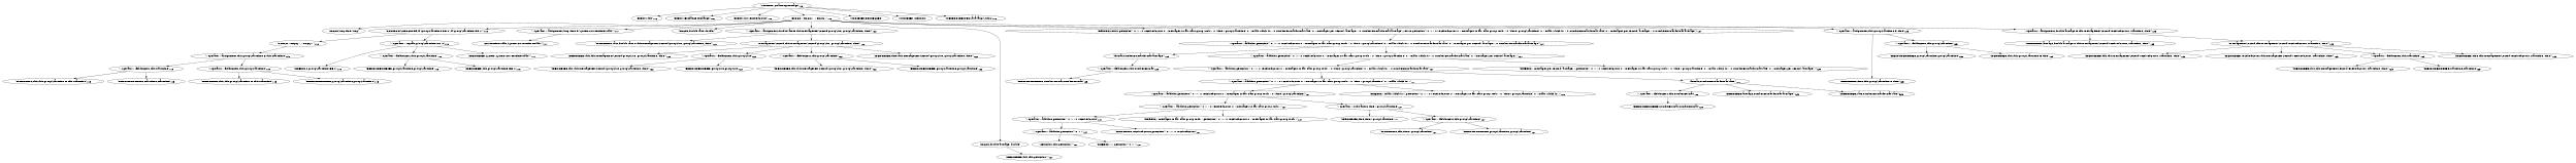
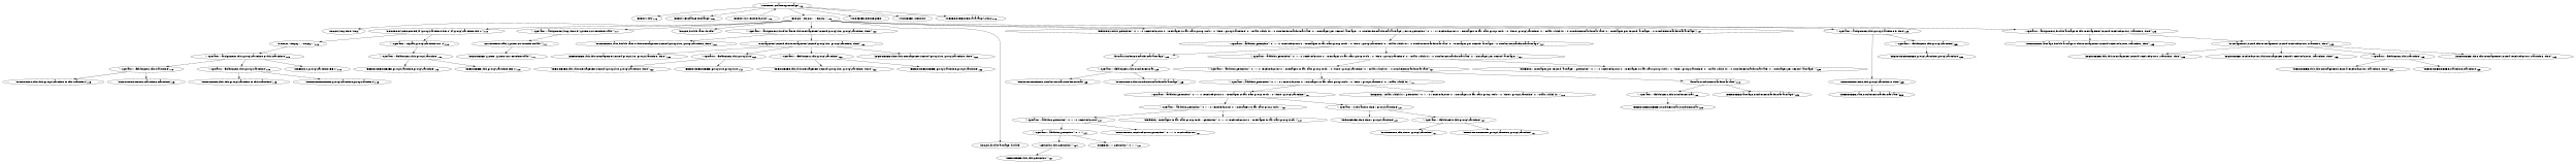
  digraph {
    n1 [label=<(METHOD,createLogMessage)<SUB>116</SUB>>]
    n2 [label=<(PARAM,this)<SUB>116</SUB>>]
    n3 [label=<(PARAM,Exchange exchange)<SUB>116</SUB>>]
    n4 [label=<(PARAM,int receivedCount)<SUB>116</SUB>>]
    n5 [label=<(BLOCK,&lt;empty&gt;,&lt;empty&gt;)<SUB>116</SUB>>]
    n6 [label=<(MODIFIER,PROTECTED)>]
    n7 [label=<(MODIFIER,VIRTUAL)>]
    n8 [label=<(METHOD_RETURN,java.lang.String)<SUB>116</SUB>>]
    n9 [label=<(LOCAL,long time: long)>]
    n10 [label=<(&lt;operator&gt;.assignment,long time = System.currentTimeMillis())<SUB>117</SUB>>]
    n11 [label=<(CONTROL_STRUCTURE,if (groupStartTime == 0),if (groupStartTime == 0))<SUB>118</SUB>>]
    n12 [label=<(LOCAL,double rate: double)>]
    n13 [label=<(&lt;operator&gt;.assignment,double rate = this.messagesPerSecond(groupSize, groupStartTime, time))<SUB>122</SUB>>]
    n14 [label=<(LOCAL,double average: double)>]
    n15 [label=<(&lt;operator&gt;.assignment,double average = this.messagesPerSecond(receivedCount, startTime, time))<SUB>123</SUB>>]
    n16 [label=<(&lt;operator&gt;.assignment,this.groupStartTime = time)<SUB>125</SUB>>]
    n17 [label=<(RETURN,return getAction() + &quot;: &quot; + receivedCount + &quot; messages so far. Last group took: &quot; + (time - groupStartTime) + &quot; millis which is: &quot; + numberFormat.format(rate) + &quot; messages per second. average: &quot; + numberFormat.format(average);,return getAction() + &quot;: &quot; + receivedCount + &quot; messages so far. Last group took: &quot; + (time - groupStartTime) + &quot; millis which is: &quot; + numberFormat.format(rate) + &quot; messages per second. average: &quot; + numberFormat.format(average);)<SUB>127</SUB>>]
    n18 [label=<(currentTimeMillis,System.currentTimeMillis())<SUB>117</SUB>>]
    n19 [label=<(&lt;operator&gt;.equals,groupStartTime == 0)<SUB>118</SUB>>]
    n20 [label=<(BLOCK,&lt;empty&gt;,&lt;empty&gt;)<SUB>118</SUB>>]
    n21 [label=<(IDENTIFIER,rate,double rate = this.messagesPerSecond(groupSize, groupStartTime, time))<SUB>122</SUB>>]
    n22 [label=<(messagesPerSecond,this.messagesPerSecond(groupSize, groupStartTime, time))<SUB>122</SUB>>]
    n23 [label=<(IDENTIFIER,average,double average = this.messagesPerSecond(receivedCount, startTime, time))<SUB>123</SUB>>]
    n24 [label=<(messagesPerSecond,this.messagesPerSecond(receivedCount, startTime, time))<SUB>123</SUB>>]
    n25 [label=<(&lt;operator&gt;.fieldAccess,this.groupStartTime)<SUB>125</SUB>>]
    n26 [label=<(IDENTIFIER,time,this.groupStartTime = time)<SUB>125</SUB>>]
    n27 [label=<(&lt;operator&gt;.addition,getAction() + &quot;: &quot; + receivedCount + &quot; messages so far. Last group took: &quot; + (time - groupStartTime) + &quot; millis which is: &quot; + numberFormat.format(rate) + &quot; messages per second. average: &quot; + numberFormat.format(average))<SUB>127</SUB>>]
    n28 [label=<(IDENTIFIER,System,System.currentTimeMillis())<SUB>117</SUB>>]
    n29 [label=<(&lt;operator&gt;.fieldAccess,this.groupStartTime)<SUB>118</SUB>>]
    n30 [label=<(LITERAL,0,groupStartTime == 0)<SUB>118</SUB>>]
    n31 [label=<(&lt;operator&gt;.assignment,this.groupStartTime = this.startTime)<SUB>119</SUB>>]
    n32 [label=<(IDENTIFIER,this,groupStartTime == 0)<SUB>118</SUB>>]
    n33 [label=<(FIELD_IDENTIFIER,groupStartTime,groupStartTime)<SUB>118</SUB>>]
    n34 [label=<(&lt;operator&gt;.fieldAccess,this.groupStartTime)<SUB>119</SUB>>]
    n35 [label=<(&lt;operator&gt;.fieldAccess,this.startTime)<SUB>119</SUB>>]
    n36 [label=<(IDENTIFIER,this,this.groupStartTime = this.startTime)<SUB>119</SUB>>]
    n37 [label=<(FIELD_IDENTIFIER,groupStartTime,groupStartTime)<SUB>119</SUB>>]
    n38 [label=<(IDENTIFIER,this,this.groupStartTime = this.startTime)<SUB>119</SUB>>]
    n39 [label=<(FIELD_IDENTIFIER,startTime,startTime)<SUB>119</SUB>>]
    n40 [label=<(IDENTIFIER,this,this.messagesPerSecond(groupSize, groupStartTime, time))<SUB>122</SUB>>]
    n41 [label=<(&lt;operator&gt;.fieldAccess,this.groupSize)<SUB>122</SUB>>]
    n42 [label=<(&lt;operator&gt;.fieldAccess,this.groupStartTime)<SUB>122</SUB>>]
    n43 [label=<(IDENTIFIER,time,this.messagesPerSecond(groupSize, groupStartTime, time))<SUB>122</SUB>>]
    n44 [label=<(IDENTIFIER,this,this.messagesPerSecond(groupSize, groupStartTime, time))<SUB>122</SUB>>]
-   n45 [label=<(FIELD_IDENTIFIER,groupSize,groupSize)<SUB>122</SUB>>]
+   n45 [label=<(FIELD_IDENTIFIER,groupSize,groupSize)<SUB>142</SUB>>]
    n46 [label=<(IDENTIFIER,this,this.messagesPerSecond(groupSize, groupStartTime, time))<SUB>122</SUB>>]
    n47 [label=<(FIELD_IDENTIFIER,groupStartTime,groupStartTime)<SUB>122</SUB>>]
    n48 [label=<(IDENTIFIER,this,this.messagesPerSecond(receivedCount, startTime, time))<SUB>123</SUB>>]
    n49 [label=<(IDENTIFIER,receivedCount,this.messagesPerSecond(receivedCount, startTime, time))<SUB>123</SUB>>]
    n50 [label=<(&lt;operator&gt;.fieldAccess,this.startTime)<SUB>123</SUB>>]
    n51 [label=<(IDENTIFIER,time,this.messagesPerSecond(receivedCount, startTime, time))<SUB>123</SUB>>]
    n52 [label=<(IDENTIFIER,this,this.messagesPerSecond(receivedCount, startTime, time))<SUB>123</SUB>>]
    n53 [label=<(FIELD_IDENTIFIER,startTime,startTime)<SUB>123</SUB>>]
-   n54 [label=<(IDENTIFIER,this,this.groupStartTime = time)<SUB>125</SUB>>]
    n55 [label=<(FIELD_IDENTIFIER,groupStartTime,groupStartTime)<SUB>125</SUB>>]
    n56 [label=<(&lt;operator&gt;.addition,getAction() + &quot;: &quot; + receivedCount + &quot; messages so far. Last group took: &quot; + (time - groupStartTime) + &quot; millis which is: &quot; + numberFormat.format(rate) + &quot; messages per second. average: &quot;)<SUB>127</SUB>>]
    n57 [label=<(format,numberFormat.format(average))<SUB>129</SUB>>]
    n58 [label=<(&lt;operator&gt;.addition,getAction() + &quot;: &quot; + receivedCount + &quot; messages so far. Last group took: &quot; + (time - groupStartTime) + &quot; millis which is: &quot; + numberFormat.format(rate))<SUB>127</SUB>>]
    n59 [label=<(LITERAL,&quot; messages per second. average: &quot;,getAction() + &quot;: &quot; + receivedCount + &quot; messages so far. Last group took: &quot; + (time - groupStartTime) + &quot; millis which is: &quot; + numberFormat.format(rate) + &quot; messages per second. average: &quot;)<SUB>129</SUB>>]
    n60 [label=<(&lt;operator&gt;.fieldAccess,this.numberFormat)<SUB>129</SUB>>]
    n61 [label=<(&lt;operator&gt;.addition,getAction() + &quot;: &quot; + receivedCount + &quot; messages so far. Last group took: &quot; + (time - groupStartTime) + &quot; millis which is: &quot;)<SUB>127</SUB>>]
-   n62 [label=<(format,numberFormat.format(rate))<SUB>128</SUB>>]
+   n62 [label=<(format,numberFormat.format(rate))<SUB>118</SUB>>]
    n63 [label=<(&lt;operator&gt;.addition,getAction() + &quot;: &quot; + receivedCount + &quot; messages so far. Last group took: &quot; + (time - groupStartTime))<SUB>127</SUB>>]
    n64 [label=<(LITERAL,&quot; millis which is: &quot;,getAction() + &quot;: &quot; + receivedCount + &quot; messages so far. Last group took: &quot; + (time - groupStartTime) + &quot; millis which is: &quot;)<SUB>128</SUB>>]
    n65 [label=<(&lt;operator&gt;.fieldAccess,this.numberFormat)<SUB>128</SUB>>]
    n66 [label=<(IDENTIFIER,rate,numberFormat.format(rate))<SUB>528</SUB>>]
    n67 [label=<(IDENTIFIER,average,numberFormat.format(average))<SUB>129</SUB>>]
    n68 [label=<(&lt;operator&gt;.addition,getAction() + &quot;: &quot; + receivedCount + &quot; messages so far. Last group took: &quot;)<SUB>127</SUB>>]
    n69 [label=<(&lt;operator&gt;.subtraction,time - groupStartTime)<SUB>127</SUB>>]
    n70 [label=<(&lt;operator&gt;.addition,getAction() + &quot;: &quot; + receivedCount)<SUB>127</SUB>>]
    n71 [label=<(LITERAL,&quot; messages so far. Last group took: &quot;,getAction() + &quot;: &quot; + receivedCount + &quot; messages so far. Last group took: &quot;)<SUB>127</SUB>>]
-   n72 [label=<(IDENTIFIER,time,time - groupStartTime)<SUB>107</SUB>>]
+   n72 [label=<(IDENTIFIER,time,time - groupStartTime)<SUB>127</SUB>>]
    n73 [label=<(&lt;operator&gt;.fieldAccess,this.groupStartTime)<SUB>127</SUB>>]
    n74 [label=<(&lt;operator&gt;.addition,getAction() + &quot;: &quot;)<SUB>127</SUB>>]
    n75 [label=<(IDENTIFIER,receivedCount,getAction() + &quot;: &quot; + receivedCount)<SUB>127</SUB>>]
-   n76 [label=<(getAction,this.getAction())<SUB>127</SUB>>]
+   n76 [label=<(getAction,this.getAction())<SUB>124</SUB>>]
    n77 [label=<(LITERAL,&quot;: &quot;,getAction() + &quot;: &quot;)<SUB>127</SUB>>]
    n78 [label=<(IDENTIFIER,this,this.getAction())<SUB>127</SUB>>]
    n79 [label=<(IDENTIFIER,this,time - groupStartTime)<SUB>127</SUB>>]
    n80 [label=<(FIELD_IDENTIFIER,groupStartTime,groupStartTime)<SUB>127</SUB>>]
    n81 [label=<(FIELD_IDENTIFIER,numberFormat,numberFormat)<SUB>128</SUB>>]
+   n82 [label=<(IDENTIFIER,this,numberFormat.format(average))<SUB>129</SUB>>]
    n83 [label=<(FIELD_IDENTIFIER,numberFormat,numberFormat)<SUB>129</SUB>>]
    n1 -> n2
    n1 -> n3
-   n1 -> n4
+   n4 -> n1
    n1 -> n5
    n1 -> n6
    n1 -> n7
    n1 -> n8
    n5 -> n9
    n5 -> n10
    n5 -> n11
    n5 -> n12
    n5 -> n13
    n5 -> n14
    n5 -> n15
    n5 -> n16
    n5 -> n17
    n10 -> n18
    n11 -> n19
    n11 -> n20
    n13 -> n21
    n13 -> n22
    n15 -> n23
    n15 -> n24
    n16 -> n25
    n16 -> n26
    n17 -> n27
-   n19 -> n28
+   n18 -> n28
    n19 -> n29
-   n19 -> n30
+   n31 -> n30
    n20 -> n31
    n22 -> n40
    n22 -> n41
    n22 -> n42
    n22 -> n43
    n24 -> n48
    n24 -> n49
    n24 -> n50
    n24 -> n51
-   n25 -> n54
    n25 -> n55
    n27 -> n56
    n27 -> n57
    n29 -> n32
    n29 -> n33
    n31 -> n34
    n31 -> n35
    n34 -> n36
    n34 -> n37
    n35 -> n38
    n35 -> n39
    n41 -> n44
    n41 -> n45
    n42 -> n46
    n42 -> n47
    n50 -> n52
    n50 -> n53
    n56 -> n58
    n56 -> n59
    n57 -> n60
    n58 -> n61
    n58 -> n62
+   n60 -> n82
    n60 -> n83
    n61 -> n63
    n61 -> n64
    n62 -> n65
-   n62 -> n66
+   n26 -> n66
    n62 -> n67
    n63 -> n68
    n63 -> n69
    n65 -> n81
    n68 -> n70
    n68 -> n71
    n69 -> n72
    n69 -> n73
    n70 -> n74
    n70 -> n75
    n73 -> n79
    n73 -> n80
    n74 -> n76
    n74 -> n77
-   n14 -> n78
+   n76 -> n78
  }
